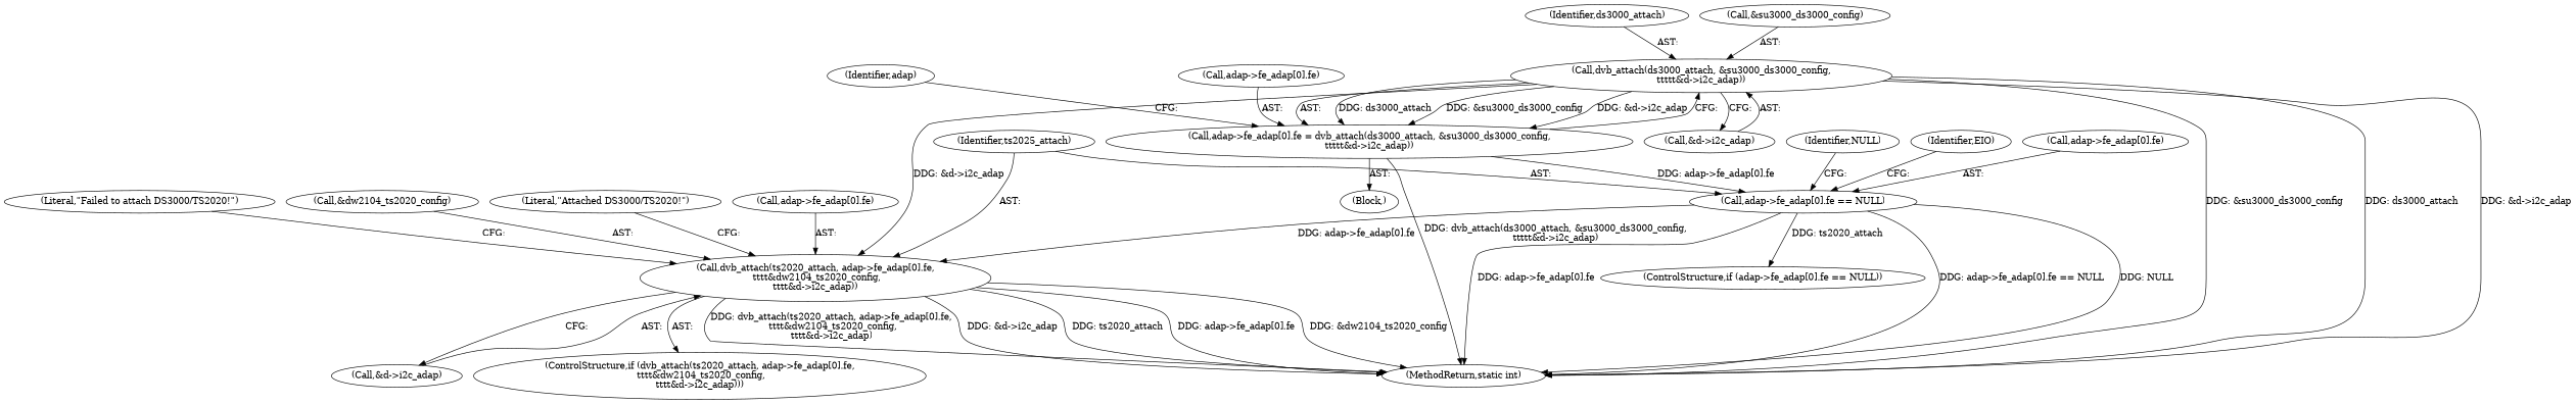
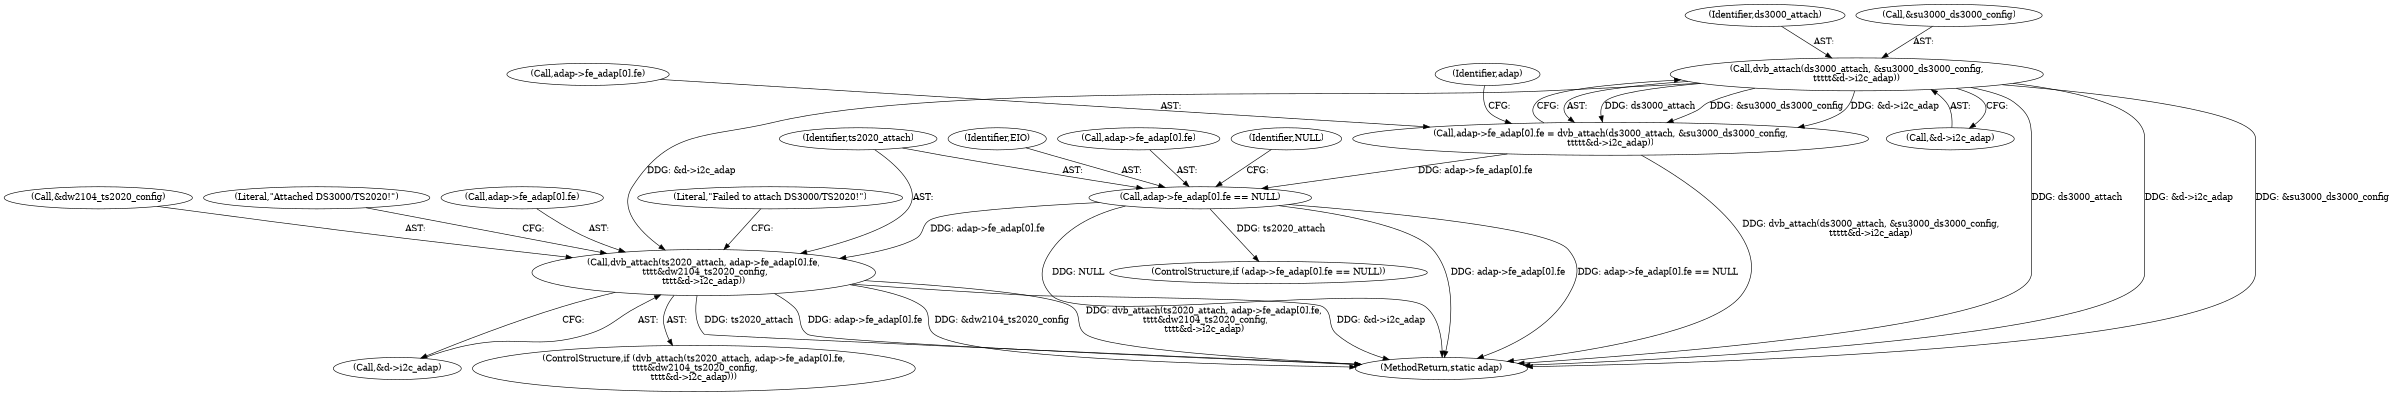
  digraph {
    n1 [label="(Call,dvb_attach(ds3000_attach, &su3000_ds3000_config,\n\t\t\t\t\t&d->i2c_adap))"]
    n2 [label="(Call,adap->fe_adap[0].fe = dvb_attach(ds3000_attach, &su3000_ds3000_config,\n\t\t\t\t\t&d->i2c_adap))"]
    n3 [label="(Call,dvb_attach(ts2020_attach, adap->fe_adap[0].fe,\n \t\t\t\t&dw2104_ts2020_config,\n\t\t\t\t&d->i2c_adap))"]
    n4 [label="(Call,&d->i2c_adap)"]
-   n5 [label="(MethodReturn,static int)"]
+   n5 [label="(MethodReturn,static adap)"]
    n6 [label="(Call,adap->fe_adap[0].fe == NULL)"]
-   n7 [label="(Block,)"]
    n8 [label="(Call,&d->i2c_adap)"]
    n9 [label="(ControlStructure,if (dvb_attach(ts2020_attach, adap->fe_adap[0].fe,\n \t\t\t\t&dw2104_ts2020_config,\n\t\t\t\t&d->i2c_adap)))"]
    n10 [label="(ControlStructure,if (adap->fe_adap[0].fe == NULL))"]
    n11 [label="(Identifier,NULL)"]
    n12 [label="(Identifier,ds3000_attach)"]
    n13 [label="(Identifier,EIO)"]
    n14 [label="(Call,&su3000_ds3000_config)"]
    n15 [label="(Call,adap->fe_adap[0].fe)"]
    n16 [label="(Identifier,adap)"]
    n17 [label="(Literal,\"Attached DS3000/TS2020!\")"]
    n18 [label="(Literal,\"Failed to attach DS3000/TS2020!\")"]
    n19 [label="(Call,&dw2104_ts2020_config)"]
    n20 [label="(Call,adap->fe_adap[0].fe)"]
    n21 [label="(Call,adap->fe_adap[0].fe)"]
-   n22 [label="(Identifier,ts2025_attach)"]
+   n22 [label="(Identifier,ts2020_attach)"]
    n1 -> n2 [label="AST: "]
    n1 -> n2 [label="DDG: ds3000_attach"]
    n1 -> n2 [label="DDG: &su3000_ds3000_config"]
    n1 -> n2 [label="DDG: &d->i2c_adap"]
    n1 -> n3 [label="DDG: &d->i2c_adap"]
    n1 -> n4 [label="CFG: "]
    n1 -> n5 [label="DDG: ds3000_attach"]
    n1 -> n5 [label="DDG: &d->i2c_adap"]
    n1 -> n5 [label="DDG: &su3000_ds3000_config"]
    n2 -> n1 [label="CFG: "]
    n2 -> n5 [label="DDG: dvb_attach(ds3000_attach, &su3000_ds3000_config,\n\t\t\t\t\t&d->i2c_adap)"]
    n2 -> n6 [label="DDG: adap->fe_adap[0].fe"]
-   n2 -> n7 [label="AST: "]
    n3 -> n5 [label="DDG: dvb_attach(ts2020_attach, adap->fe_adap[0].fe,\n \t\t\t\t&dw2104_ts2020_config,\n\t\t\t\t&d->i2c_adap)"]
    n3 -> n5 [label="DDG: &d->i2c_adap"]
    n3 -> n5 [label="DDG: ts2020_attach"]
    n3 -> n5 [label="DDG: adap->fe_adap[0].fe"]
    n3 -> n5 [label="DDG: &dw2104_ts2020_config"]
    n3 -> n8 [label="CFG: "]
    n3 -> n9 [label="AST: "]
    n4 -> n1 [label="AST: "]
    n6 -> n3 [label="DDG: adap->fe_adap[0].fe"]
    n6 -> n5 [label="DDG: adap->fe_adap[0].fe"]
    n6 -> n5 [label="DDG: adap->fe_adap[0].fe == NULL"]
    n6 -> n5 [label="DDG: NULL"]
    n6 -> n10 [label="DDG: ts2020_attach"]
    n8 -> n3 [label="AST: "]
    n11 -> n6 [label="CFG: "]
    n12 -> n1 [label="AST: "]
-   n13 -> n6 [label="CFG: "]
+   n13 -> n6 [label="AST: "]
    n14 -> n1 [label="AST: "]
    n15 -> n2 [label="AST: "]
    n16 -> n2 [label="CFG: "]
    n17 -> n3 [label="CFG: "]
    n18 -> n3 [label="CFG: "]
    n19 -> n3 [label="AST: "]
    n20 -> n3 [label="AST: "]
    n21 -> n6 [label="AST: "]
    n22 -> n3 [label="AST: "]
    n22 -> n6 [label="AST: "]
  }
